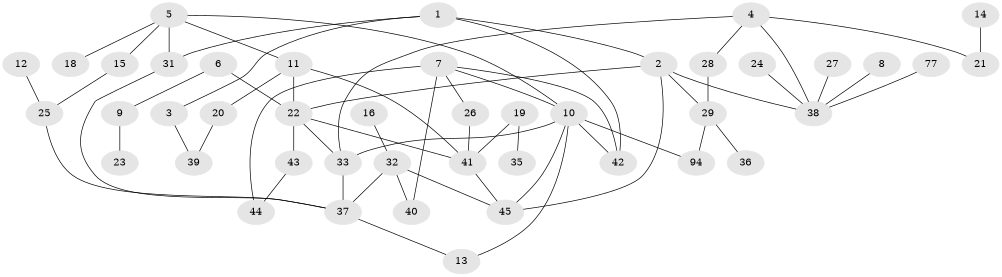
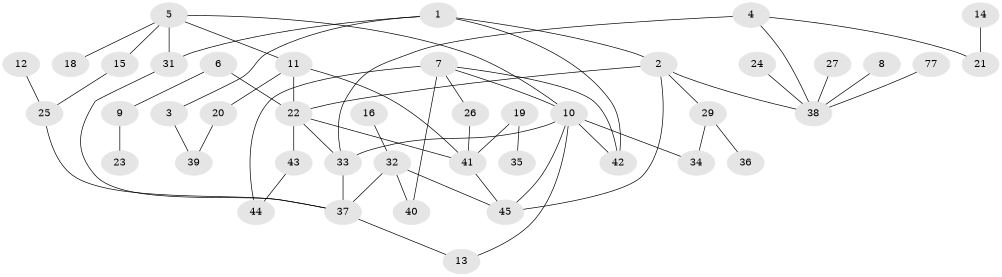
  graph {
    node [color=gray90 style=filled]
    edge [weight=1.0]
    1
    2
    3
    31
    42
    22
    29
    38
    45
    39
    37
    33
    41
    43
-   34 [label=94]
+   34
    36
    4
    21
-   28
    5
    10
    11
    15
    18
    13
    20
    25
    6
    9
    23
    7
    26
    40
    44
    8
    12
    14
    16
    32
    n40 [label=77]
    19
    35
    24
    27
    1 -- 2
    1 -- 3
    1 -- 31
    1 -- 42
    2 -- 22
    2 -- 29
    2 -- 38
    2 -- 45
    3 -- 39
    31 -- 37
    22 -- 33
    22 -- 41
    22 -- 43
    29 -- 34
    29 -- 36
    37 -- 13
    33 -- 37
    41 -- 45
    43 -- 44
    4 -- 38
    4 -- 33
    4 -- 21
-   4 -- 28
-   28 -- 29 [weight=2.0]
    5 -- 31
    5 -- 10
    5 -- 11
    5 -- 15
    5 -- 18
    10 -- 42
    10 -- 45
    10 -- 33
    10 -- 34
    10 -- 13
    11 -- 22
    11 -- 41
    11 -- 20
    15 -- 25
    20 -- 39
    25 -- 37
    6 -- 22
    6 -- 9
    9 -- 23
    7 -- 42
    7 -- 10
    7 -- 26
    7 -- 40
    7 -- 44 [weight=2.0]
    26 -- 41
    8 -- 38
    12 -- 25
    14 -- 21
    16 -- 32
    32 -- 45
    32 -- 37
    32 -- 40
    n40 -- 38
    19 -- 41
    19 -- 35
    24 -- 38
    27 -- 38
  }
